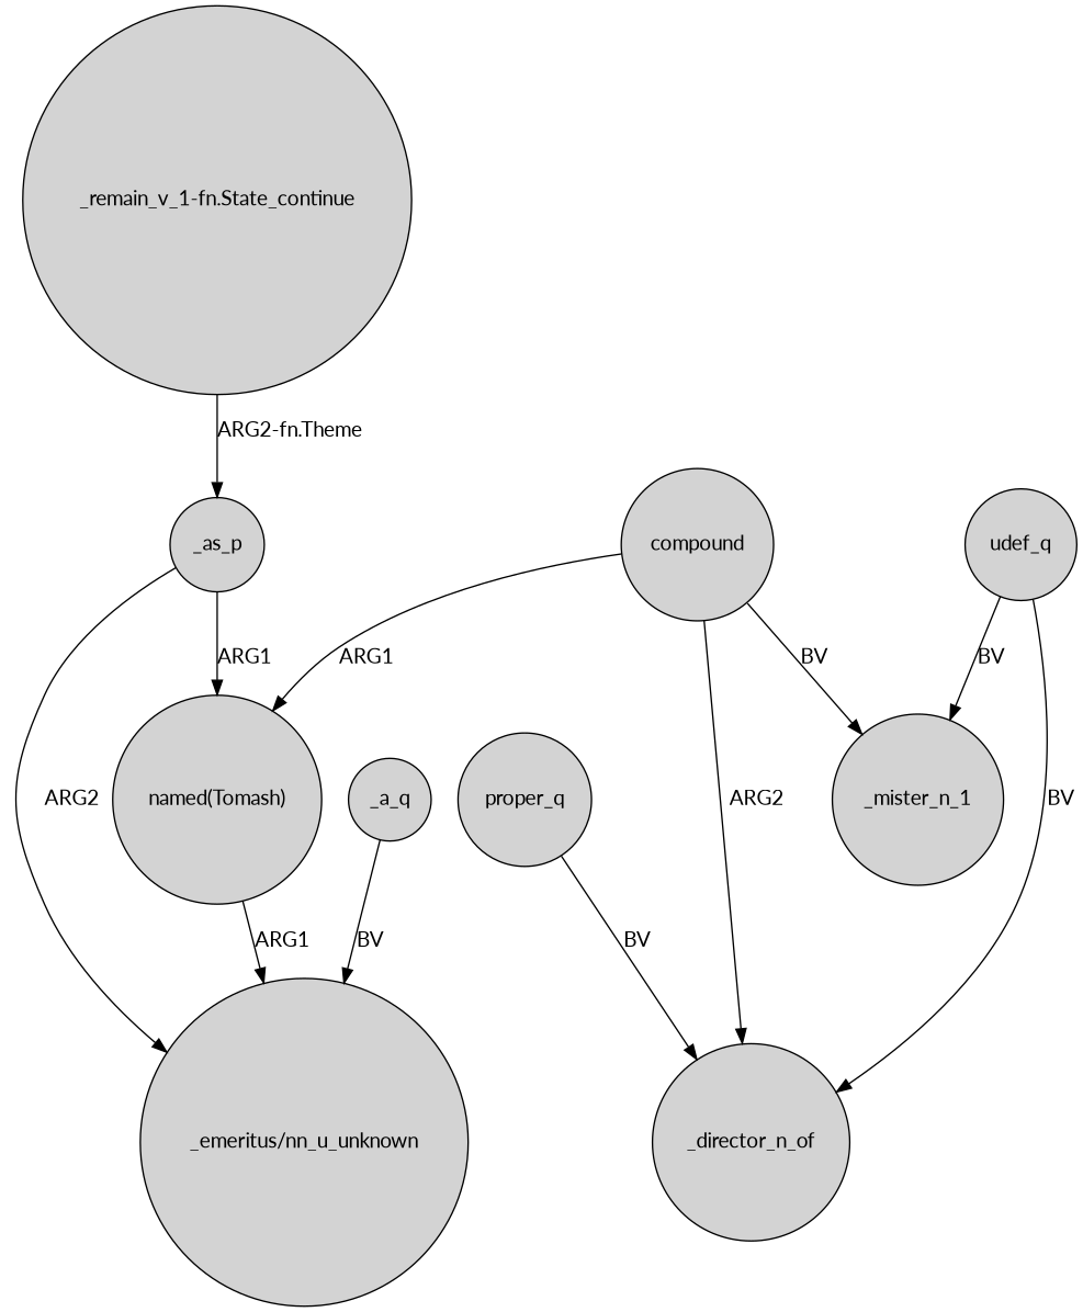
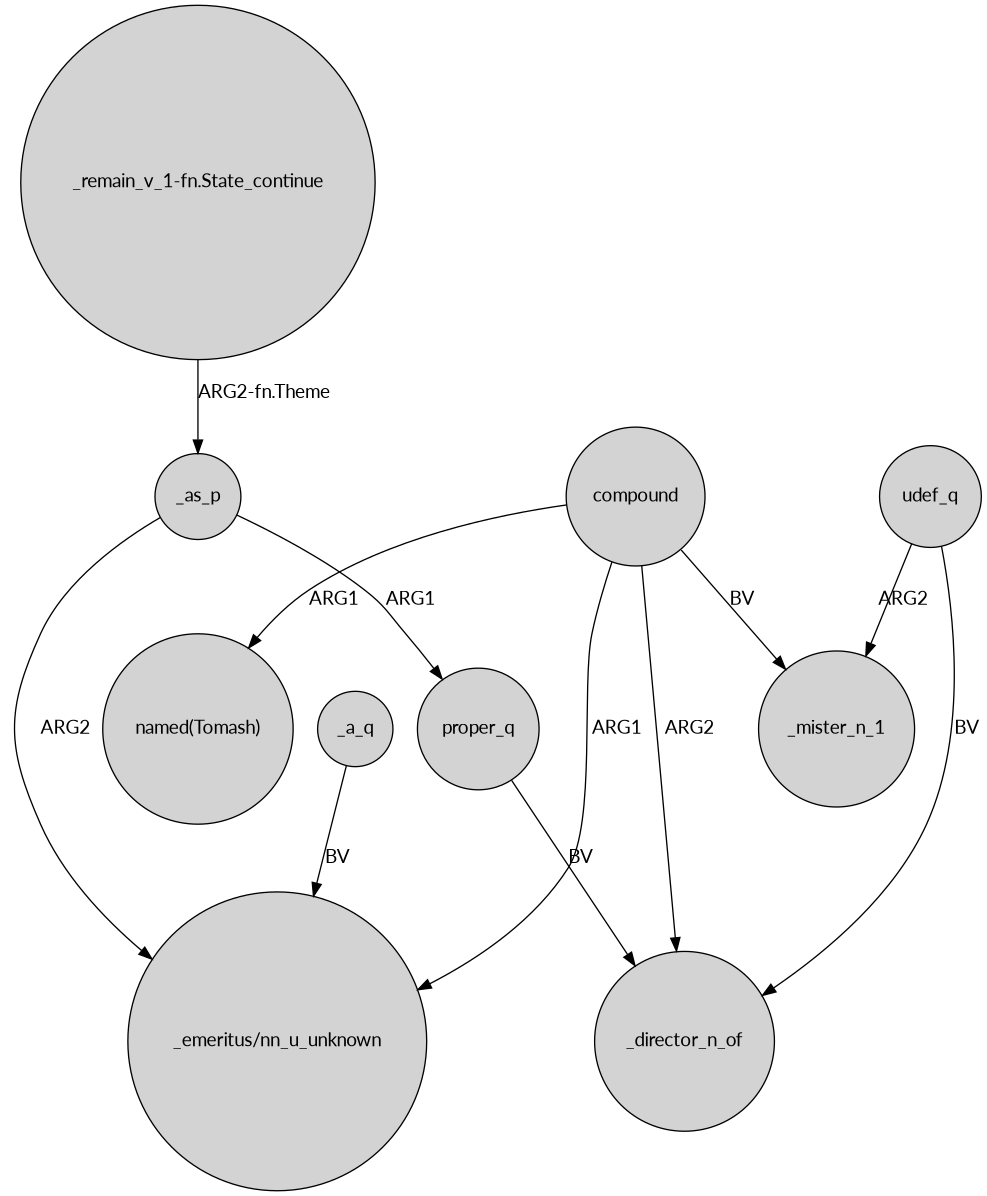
  digraph {
    fontname=Lato
    node [fontname=Lato shape=circle style=filled]
    edge [fontname=Lato]
    compound
    "_emeritus/nn_u_unknown"
    _director_n_of
    "named(Tomash)"
    _mister_n_1
    proper_q
    "_remain_v_1-fn.State_continue"
    _as_p
    udef_q
    _a_q
-   "named(Tomash)" -> "_emeritus/nn_u_unknown" [label=ARG1]
+   compound -> "_emeritus/nn_u_unknown" [label=ARG1]
    compound -> _director_n_of [label=ARG2]
    compound -> "named(Tomash)" [label=ARG1]
    compound -> _mister_n_1 [label=BV]
    proper_q -> _director_n_of [label=BV]
    "_remain_v_1-fn.State_continue" -> _as_p [label="ARG2-fn.Theme"]
    _as_p -> "_emeritus/nn_u_unknown" [label=ARG2]
-   _as_p -> "named(Tomash)" [label=ARG1]
+   _as_p -> proper_q [label=ARG1]
    udef_q -> _director_n_of [label=BV]
-   udef_q -> _mister_n_1 [label=BV]
+   udef_q -> _mister_n_1 [label=ARG2]
    _a_q -> "_emeritus/nn_u_unknown" [label=BV]
  }
